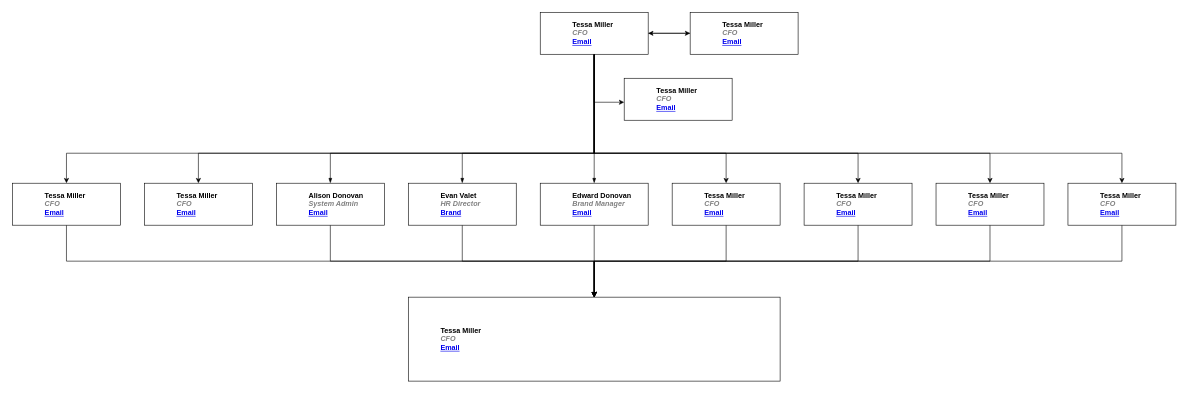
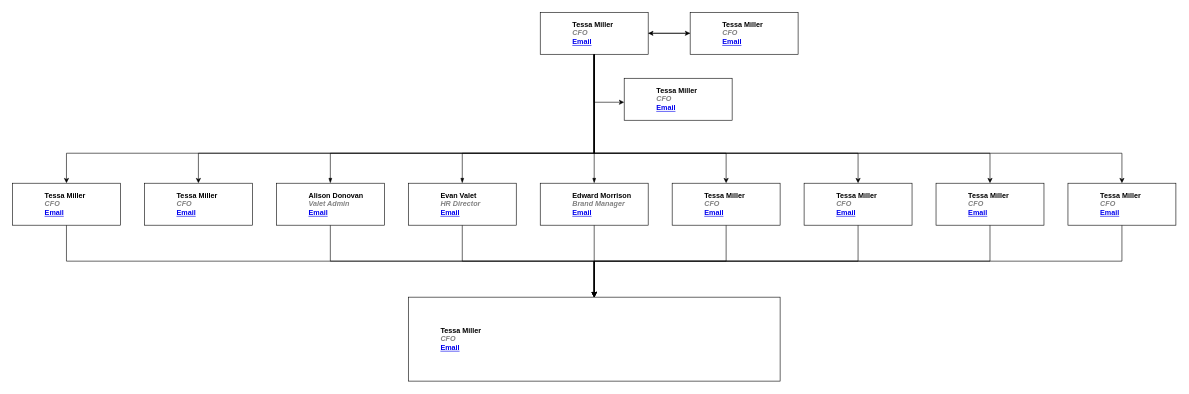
  <mxCell id="0" />
  <mxCell id="1" parent="0" />
  <mxCell id="2" style="edgeStyle=orthogonalEdgeStyle;rounded=0;orthogonalLoop=1;jettySize=auto;html=1;exitX=0.5;exitY=1;exitDx=0;exitDy=0;" edge="1" parent="1" source="10" target="20"><mxGeometry relative="1" as="geometry"><Array as="points"><mxPoint x="990" y="170" /></Array></mxGeometry></mxCell>
  <mxCell id="3" style="edgeStyle=orthogonalEdgeStyle;rounded=0;orthogonalLoop=1;jettySize=auto;html=1;exitX=1;exitY=0.5;exitDx=0;exitDy=0;" edge="1" parent="1" source="10" target="22"><mxGeometry relative="1" as="geometry" /></mxCell>
  <mxCell id="4" style="edgeStyle=orthogonalEdgeStyle;rounded=0;orthogonalLoop=1;jettySize=auto;html=1;exitX=0.5;exitY=1;exitDx=0;exitDy=0;" edge="1" parent="1" source="10" target="24"><mxGeometry relative="1" as="geometry"><Array as="points"><mxPoint x="990" y="255" /><mxPoint x="1210" y="255" /></Array></mxGeometry></mxCell>
  <mxCell id="5" style="edgeStyle=orthogonalEdgeStyle;rounded=0;orthogonalLoop=1;jettySize=auto;html=1;exitX=0.5;exitY=1;exitDx=0;exitDy=0;" edge="1" parent="1" source="10" target="26"><mxGeometry relative="1" as="geometry"><Array as="points"><mxPoint x="990" y="255" /><mxPoint x="1430" y="255" /></Array></mxGeometry></mxCell>
  <mxCell id="6" style="edgeStyle=orthogonalEdgeStyle;rounded=0;orthogonalLoop=1;jettySize=auto;html=1;exitX=0.5;exitY=1;exitDx=0;exitDy=0;" edge="1" parent="1" source="10" target="28"><mxGeometry relative="1" as="geometry"><Array as="points"><mxPoint x="990" y="255" /><mxPoint x="1650" y="255" /></Array></mxGeometry></mxCell>
  <mxCell id="7" style="edgeStyle=orthogonalEdgeStyle;rounded=0;orthogonalLoop=1;jettySize=auto;html=1;exitX=0.5;exitY=1;exitDx=0;exitDy=0;" edge="1" parent="1" source="10" target="30"><mxGeometry relative="1" as="geometry"><Array as="points"><mxPoint x="990" y="255" /><mxPoint x="1870" y="255" /></Array></mxGeometry></mxCell>
  <mxCell id="8" style="edgeStyle=orthogonalEdgeStyle;rounded=0;orthogonalLoop=1;jettySize=auto;html=1;exitX=0.5;exitY=1;exitDx=0;exitDy=0;" edge="1" parent="1" source="10" target="31"><mxGeometry relative="1" as="geometry"><Array as="points"><mxPoint x="990" y="255" /><mxPoint x="330" y="255" /></Array></mxGeometry></mxCell>
  <mxCell id="9" style="edgeStyle=orthogonalEdgeStyle;rounded=0;orthogonalLoop=1;jettySize=auto;html=1;exitX=0.5;exitY=1;exitDx=0;exitDy=0;" edge="1" parent="1" source="10" target="33"><mxGeometry relative="1" as="geometry"><Array as="points"><mxPoint x="990" y="255" /><mxPoint x="110" y="255" /></Array></mxGeometry></mxCell>
  <mxCell id="10" value="Tessa Miller&lt;br&gt;&lt;i style=&quot;color: gray&quot;&gt;CFO&lt;/i&gt;&lt;br&gt;&lt;a href=&quot;mailto:me@example.com&quot;&gt;Email&lt;/a&gt;" style="label;image=https://cdn3.iconfinder.com/data/icons/user-avatars-1/512/users-3-128.png;whiteSpace=wrap;html=1;rounded=0;glass=0;treeMoving=1;treeFolding=1;" parent="1" vertex="1"><mxGeometry x="900" y="20" width="180" height="70" as="geometry" /></mxCell>
  <mxCell id="11" value="" style="endArrow=blockThin;endFill=1;fontSize=11;edgeStyle=elbowEdgeStyle;elbow=vertical;rounded=0;" parent="1" source="10" target="13" edge="1"><mxGeometry relative="1" as="geometry"><Array as="points"><mxPoint x="990" y="255" /><mxPoint x="990" y="360" /></Array></mxGeometry></mxCell>
  <mxCell id="12" style="edgeStyle=orthogonalEdgeStyle;rounded=0;orthogonalLoop=1;jettySize=auto;html=1;exitX=0.5;exitY=1;exitDx=0;exitDy=0;" edge="1" parent="1" source="13" target="34"><mxGeometry relative="1" as="geometry" /></mxCell>
- <mxCell id="13" value="Edward Donovan&lt;br&gt;&lt;i style=&quot;color: gray&quot;&gt;Brand Manager&lt;/i&gt;&lt;br&gt;&lt;a href=&quot;mailto:me@example.com&quot;&gt;Email&lt;/a&gt;" style="label;image=https://cdn3.iconfinder.com/data/icons/user-avatars-1/512/users-10-3-128.png;whiteSpace=wrap;html=1;rounded=0;glass=0;treeFolding=1;treeMoving=1;" parent="1" vertex="1"><mxGeometry x="900" y="305" width="180" height="70" as="geometry" /></mxCell>
+ <mxCell id="13" value="Edward Morrison&lt;br&gt;&lt;i style=&quot;color: gray&quot;&gt;Brand Manager&lt;/i&gt;&lt;br&gt;&lt;a href=&quot;mailto:me@example.com&quot;&gt;Email&lt;/a&gt;" style="label;image=https://cdn3.iconfinder.com/data/icons/user-avatars-1/512/users-10-3-128.png;whiteSpace=wrap;html=1;rounded=0;glass=0;treeFolding=1;treeMoving=1;" parent="1" vertex="1"><mxGeometry x="900" y="305" width="180" height="70" as="geometry" /></mxCell>
  <mxCell id="14" value="" style="endArrow=blockThin;endFill=1;fontSize=11;edgeStyle=elbowEdgeStyle;elbow=vertical;rounded=0;" parent="1" source="10" target="16" edge="1"><mxGeometry relative="1" as="geometry"><Array as="points"><mxPoint x="990" y="255" /><mxPoint x="990" y="215" /><mxPoint x="950" y="255" /><mxPoint x="990" y="215" /></Array></mxGeometry></mxCell>
  <mxCell id="15" style="edgeStyle=orthogonalEdgeStyle;rounded=0;orthogonalLoop=1;jettySize=auto;html=1;exitX=0.5;exitY=1;exitDx=0;exitDy=0;" edge="1" parent="1" source="16" target="34"><mxGeometry relative="1" as="geometry" /></mxCell>
- <mxCell id="16" value="Evan Valet&lt;br&gt;&lt;i style=&quot;color: gray&quot;&gt;HR Director&lt;/i&gt;&lt;br&gt;&lt;a href=&quot;mailto:me@example.com&quot;&gt;Brand&lt;/a&gt;" style="label;image=https://cdn3.iconfinder.com/data/icons/user-avatars-1/512/users-9-2-128.png;whiteSpace=wrap;html=1;rounded=0;glass=0;treeFolding=1;treeMoving=1;" parent="1" vertex="1"><mxGeometry x="680" y="305" width="180" height="70" as="geometry" /></mxCell>
+ <mxCell id="16" value="Evan Valet&lt;br&gt;&lt;i style=&quot;color: gray&quot;&gt;HR Director&lt;/i&gt;&lt;br&gt;&lt;a href=&quot;mailto:me@example.com&quot;&gt;Email&lt;/a&gt;" style="label;image=https://cdn3.iconfinder.com/data/icons/user-avatars-1/512/users-9-2-128.png;whiteSpace=wrap;html=1;rounded=0;glass=0;treeFolding=1;treeMoving=1;" parent="1" vertex="1"><mxGeometry x="680" y="305" width="180" height="70" as="geometry" /></mxCell>
  <mxCell id="17" value="" style="endArrow=blockThin;endFill=1;fontSize=11;edgeStyle=elbowEdgeStyle;elbow=vertical;rounded=0;" parent="1" source="10" target="19" edge="1"><mxGeometry relative="1" as="geometry"><Array as="points"><mxPoint x="550" y="255" /><mxPoint x="665" y="360" /></Array></mxGeometry></mxCell>
  <mxCell id="18" style="edgeStyle=orthogonalEdgeStyle;rounded=0;orthogonalLoop=1;jettySize=auto;html=1;exitX=0.5;exitY=1;exitDx=0;exitDy=0;entryX=0.5;entryY=0;entryDx=0;entryDy=0;" edge="1" parent="1" source="19" target="34"><mxGeometry relative="1" as="geometry" /></mxCell>
- <mxCell id="19" value="Alison Donovan&lt;br&gt;&lt;i style=&quot;color: gray&quot;&gt;System Admin&lt;/i&gt;&lt;br&gt;&lt;a href=&quot;mailto:me@example.com&quot;&gt;Email&lt;/a&gt;" style="label;image=https://cdn3.iconfinder.com/data/icons/user-avatars-1/512/users-2-128.png;whiteSpace=wrap;html=1;rounded=0;glass=0;" parent="1" vertex="1"><mxGeometry x="460" y="305" width="180" height="70" as="geometry" /></mxCell>
+ <mxCell id="19" value="Alison Donovan&lt;br&gt;&lt;i style=&quot;color: gray&quot;&gt;Valet Admin&lt;/i&gt;&lt;br&gt;&lt;a href=&quot;mailto:me@example.com&quot;&gt;Email&lt;/a&gt;" style="label;image=https://cdn3.iconfinder.com/data/icons/user-avatars-1/512/users-2-128.png;whiteSpace=wrap;html=1;rounded=0;glass=0;" parent="1" vertex="1"><mxGeometry x="460" y="305" width="180" height="70" as="geometry" /></mxCell>
  <mxCell id="20" value="Tessa Miller&lt;br&gt;&lt;i style=&quot;color: gray&quot;&gt;CFO&lt;/i&gt;&lt;br&gt;&lt;a href=&quot;mailto:me@example.com&quot;&gt;Email&lt;/a&gt;" style="label;image=https://cdn3.iconfinder.com/data/icons/user-avatars-1/512/users-3-128.png;whiteSpace=wrap;html=1;rounded=0;glass=0;treeMoving=1;treeFolding=1;" vertex="1" parent="1"><mxGeometry x="1040" y="130" width="180" height="70" as="geometry" /></mxCell>
  <mxCell id="21" style="edgeStyle=orthogonalEdgeStyle;rounded=0;orthogonalLoop=1;jettySize=auto;html=1;" edge="1" parent="1" source="22" target="10"><mxGeometry relative="1" as="geometry" /></mxCell>
  <mxCell id="22" value="Tessa Miller&lt;br&gt;&lt;i style=&quot;color: gray&quot;&gt;CFO&lt;/i&gt;&lt;br&gt;&lt;a href=&quot;mailto:me@example.com&quot;&gt;Email&lt;/a&gt;" style="label;image=https://cdn3.iconfinder.com/data/icons/user-avatars-1/512/users-3-128.png;whiteSpace=wrap;html=1;rounded=0;glass=0;treeMoving=1;treeFolding=1;" vertex="1" parent="1"><mxGeometry x="1150" y="20" width="180" height="70" as="geometry" /></mxCell>
  <mxCell id="23" style="edgeStyle=orthogonalEdgeStyle;rounded=0;orthogonalLoop=1;jettySize=auto;html=1;exitX=0.5;exitY=1;exitDx=0;exitDy=0;" edge="1" parent="1" source="24" target="34"><mxGeometry relative="1" as="geometry" /></mxCell>
  <mxCell id="24" value="Tessa Miller&lt;br&gt;&lt;i style=&quot;color: gray&quot;&gt;CFO&lt;/i&gt;&lt;br&gt;&lt;a href=&quot;mailto:me@example.com&quot;&gt;Email&lt;/a&gt;" style="label;image=https://cdn3.iconfinder.com/data/icons/user-avatars-1/512/users-3-128.png;whiteSpace=wrap;html=1;rounded=0;glass=0;treeMoving=1;treeFolding=1;" vertex="1" parent="1"><mxGeometry x="1120" y="305" width="180" height="70" as="geometry" /></mxCell>
  <mxCell id="25" style="edgeStyle=orthogonalEdgeStyle;rounded=0;orthogonalLoop=1;jettySize=auto;html=1;exitX=0.5;exitY=1;exitDx=0;exitDy=0;" edge="1" parent="1" source="26" target="34"><mxGeometry relative="1" as="geometry" /></mxCell>
  <mxCell id="26" value="Tessa Miller&lt;br&gt;&lt;i style=&quot;color: gray&quot;&gt;CFO&lt;/i&gt;&lt;br&gt;&lt;a href=&quot;mailto:me@example.com&quot;&gt;Email&lt;/a&gt;" style="label;image=https://cdn3.iconfinder.com/data/icons/user-avatars-1/512/users-3-128.png;whiteSpace=wrap;html=1;rounded=0;glass=0;treeMoving=1;treeFolding=1;" vertex="1" parent="1"><mxGeometry x="1340" y="305" width="180" height="70" as="geometry" /></mxCell>
  <mxCell id="27" style="edgeStyle=orthogonalEdgeStyle;rounded=0;orthogonalLoop=1;jettySize=auto;html=1;exitX=0.5;exitY=1;exitDx=0;exitDy=0;" edge="1" parent="1" source="28" target="34"><mxGeometry relative="1" as="geometry" /></mxCell>
  <mxCell id="28" value="Tessa Miller&lt;br&gt;&lt;i style=&quot;color: gray&quot;&gt;CFO&lt;/i&gt;&lt;br&gt;&lt;a href=&quot;mailto:me@example.com&quot;&gt;Email&lt;/a&gt;" style="label;image=https://cdn3.iconfinder.com/data/icons/user-avatars-1/512/users-3-128.png;whiteSpace=wrap;html=1;rounded=0;glass=0;treeMoving=1;treeFolding=1;" vertex="1" parent="1"><mxGeometry x="1560" y="305" width="180" height="70" as="geometry" /></mxCell>
  <mxCell id="29" style="edgeStyle=orthogonalEdgeStyle;rounded=0;orthogonalLoop=1;jettySize=auto;html=1;exitX=0.5;exitY=1;exitDx=0;exitDy=0;" edge="1" parent="1" source="30" target="34"><mxGeometry relative="1" as="geometry" /></mxCell>
  <mxCell id="30" value="Tessa Miller&lt;br&gt;&lt;i style=&quot;color: gray&quot;&gt;CFO&lt;/i&gt;&lt;br&gt;&lt;a href=&quot;mailto:me@example.com&quot;&gt;Email&lt;/a&gt;" style="label;image=https://cdn3.iconfinder.com/data/icons/user-avatars-1/512/users-3-128.png;whiteSpace=wrap;html=1;rounded=0;glass=0;treeMoving=1;treeFolding=1;" vertex="1" parent="1"><mxGeometry x="1780" y="305" width="180" height="70" as="geometry" /></mxCell>
  <mxCell id="31" value="Tessa Miller&lt;br&gt;&lt;i style=&quot;color: gray&quot;&gt;CFO&lt;/i&gt;&lt;br&gt;&lt;a href=&quot;mailto:me@example.com&quot;&gt;Email&lt;/a&gt;" style="label;image=https://cdn3.iconfinder.com/data/icons/user-avatars-1/512/users-3-128.png;whiteSpace=wrap;html=1;rounded=0;glass=0;treeMoving=1;treeFolding=1;" vertex="1" parent="1"><mxGeometry x="240" y="305" width="180" height="70" as="geometry" /></mxCell>
  <mxCell id="32" style="edgeStyle=orthogonalEdgeStyle;rounded=0;orthogonalLoop=1;jettySize=auto;html=1;exitX=0.5;exitY=1;exitDx=0;exitDy=0;" edge="1" parent="1" source="33" target="34"><mxGeometry relative="1" as="geometry" /></mxCell>
  <mxCell id="33" value="Tessa Miller&lt;br&gt;&lt;i style=&quot;color: gray&quot;&gt;CFO&lt;/i&gt;&lt;br&gt;&lt;a href=&quot;mailto:me@example.com&quot;&gt;Email&lt;/a&gt;" style="label;image=https://cdn3.iconfinder.com/data/icons/user-avatars-1/512/users-3-128.png;whiteSpace=wrap;html=1;rounded=0;glass=0;treeMoving=1;treeFolding=1;" vertex="1" parent="1"><mxGeometry x="20" y="305" width="180" height="70" as="geometry" /></mxCell>
  <mxCell id="34" value="Tessa Miller&lt;br&gt;&lt;i style=&quot;color: gray&quot;&gt;CFO&lt;/i&gt;&lt;br&gt;&lt;a href=&quot;mailto:me@example.com&quot;&gt;Email&lt;/a&gt;" style="label;image=https://cdn3.iconfinder.com/data/icons/user-avatars-1/512/users-3-128.png;whiteSpace=wrap;html=1;rounded=0;glass=0;treeMoving=1;treeFolding=1;" vertex="1" parent="1"><mxGeometry x="680" y="495" width="620" height="140" as="geometry" /></mxCell>
